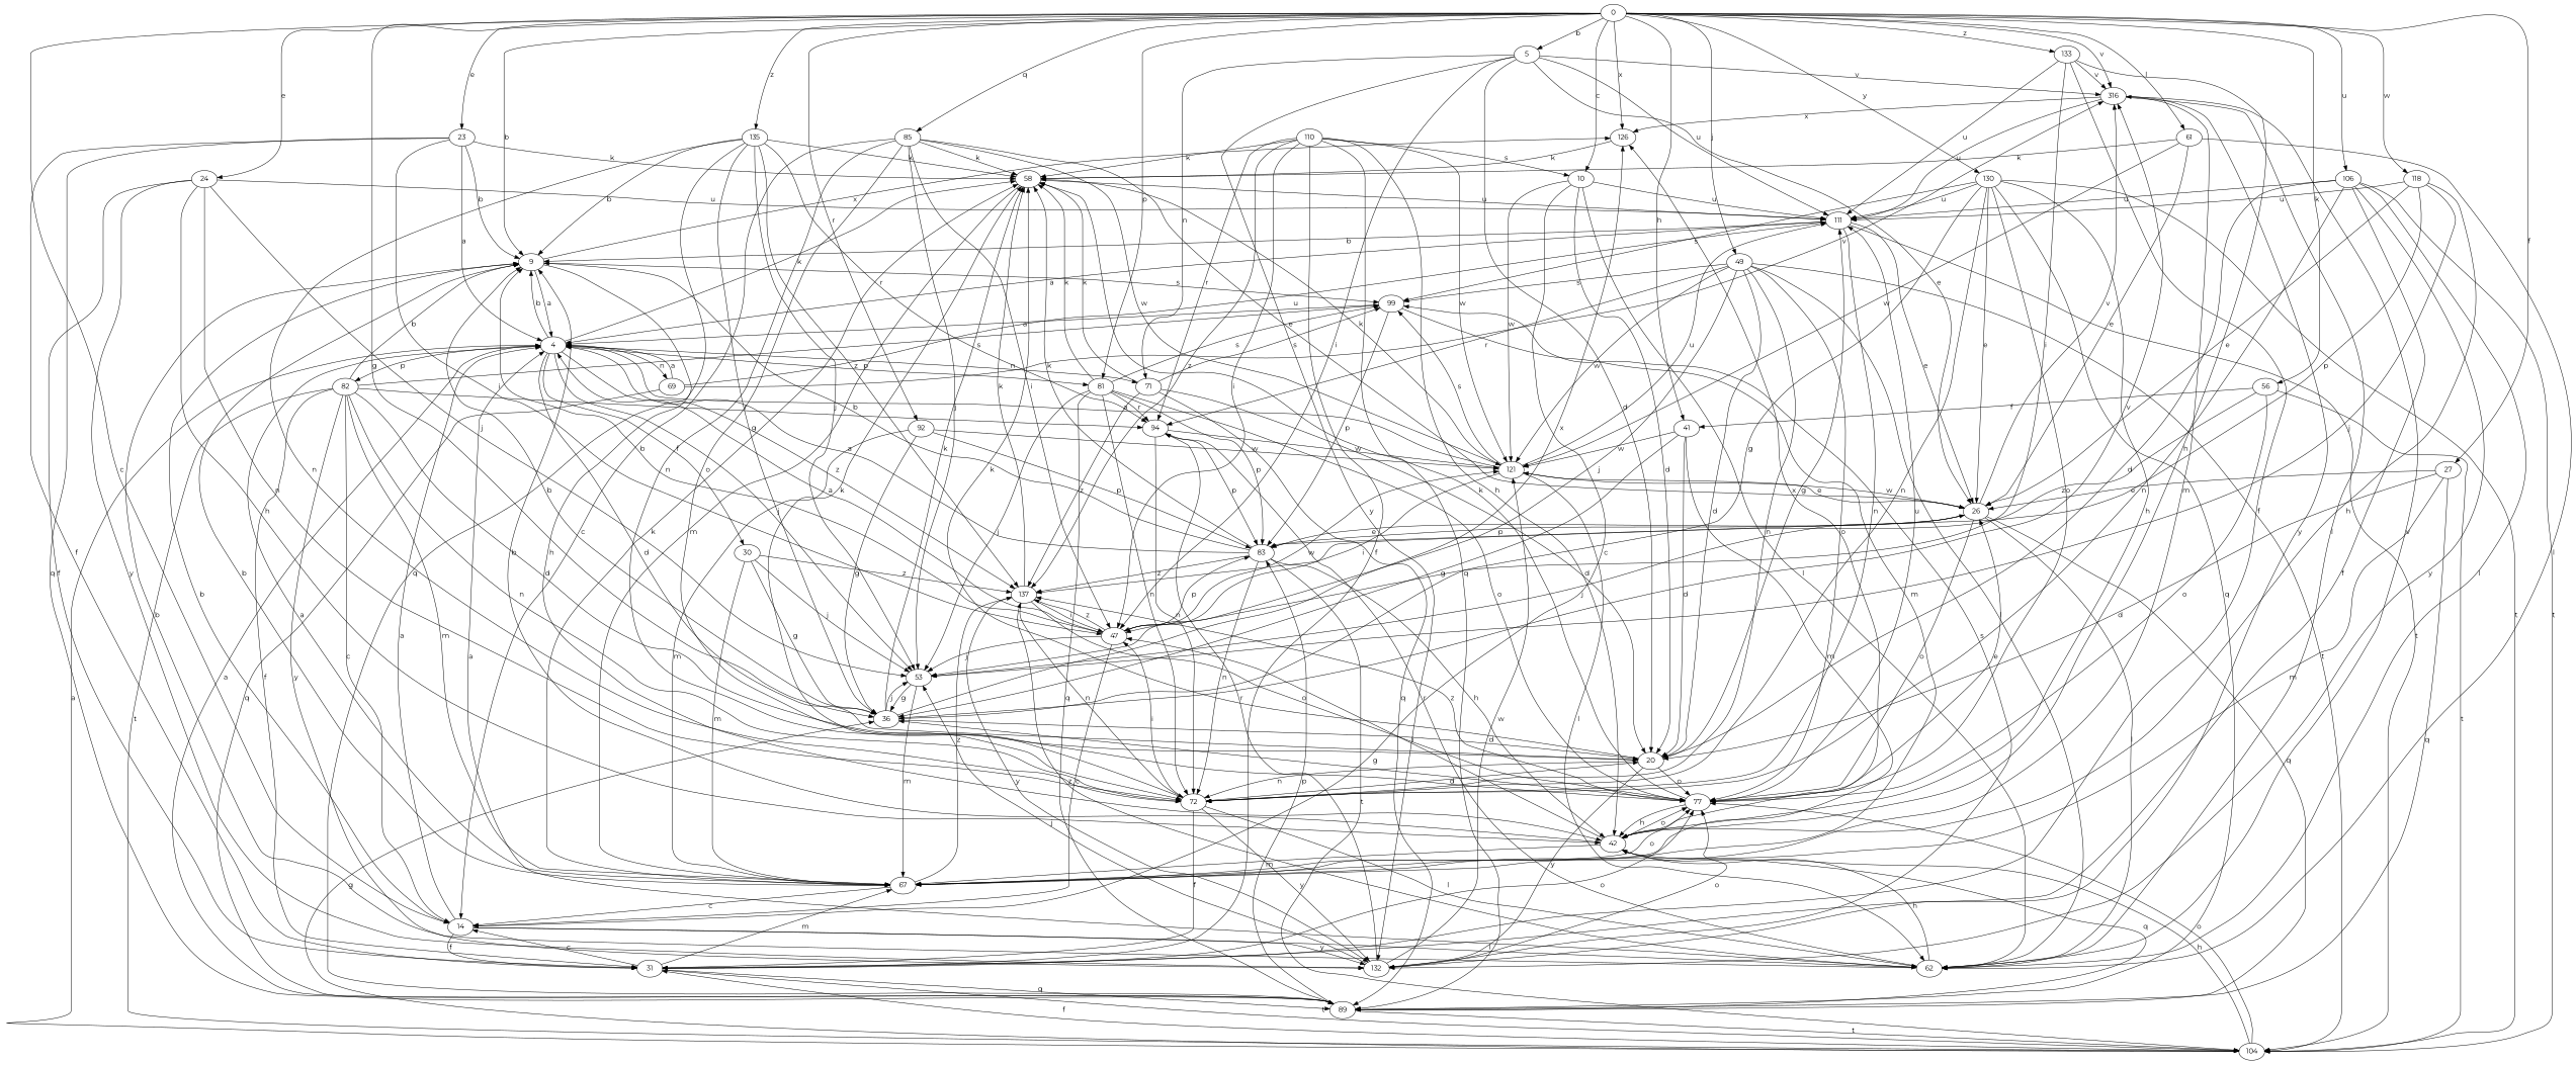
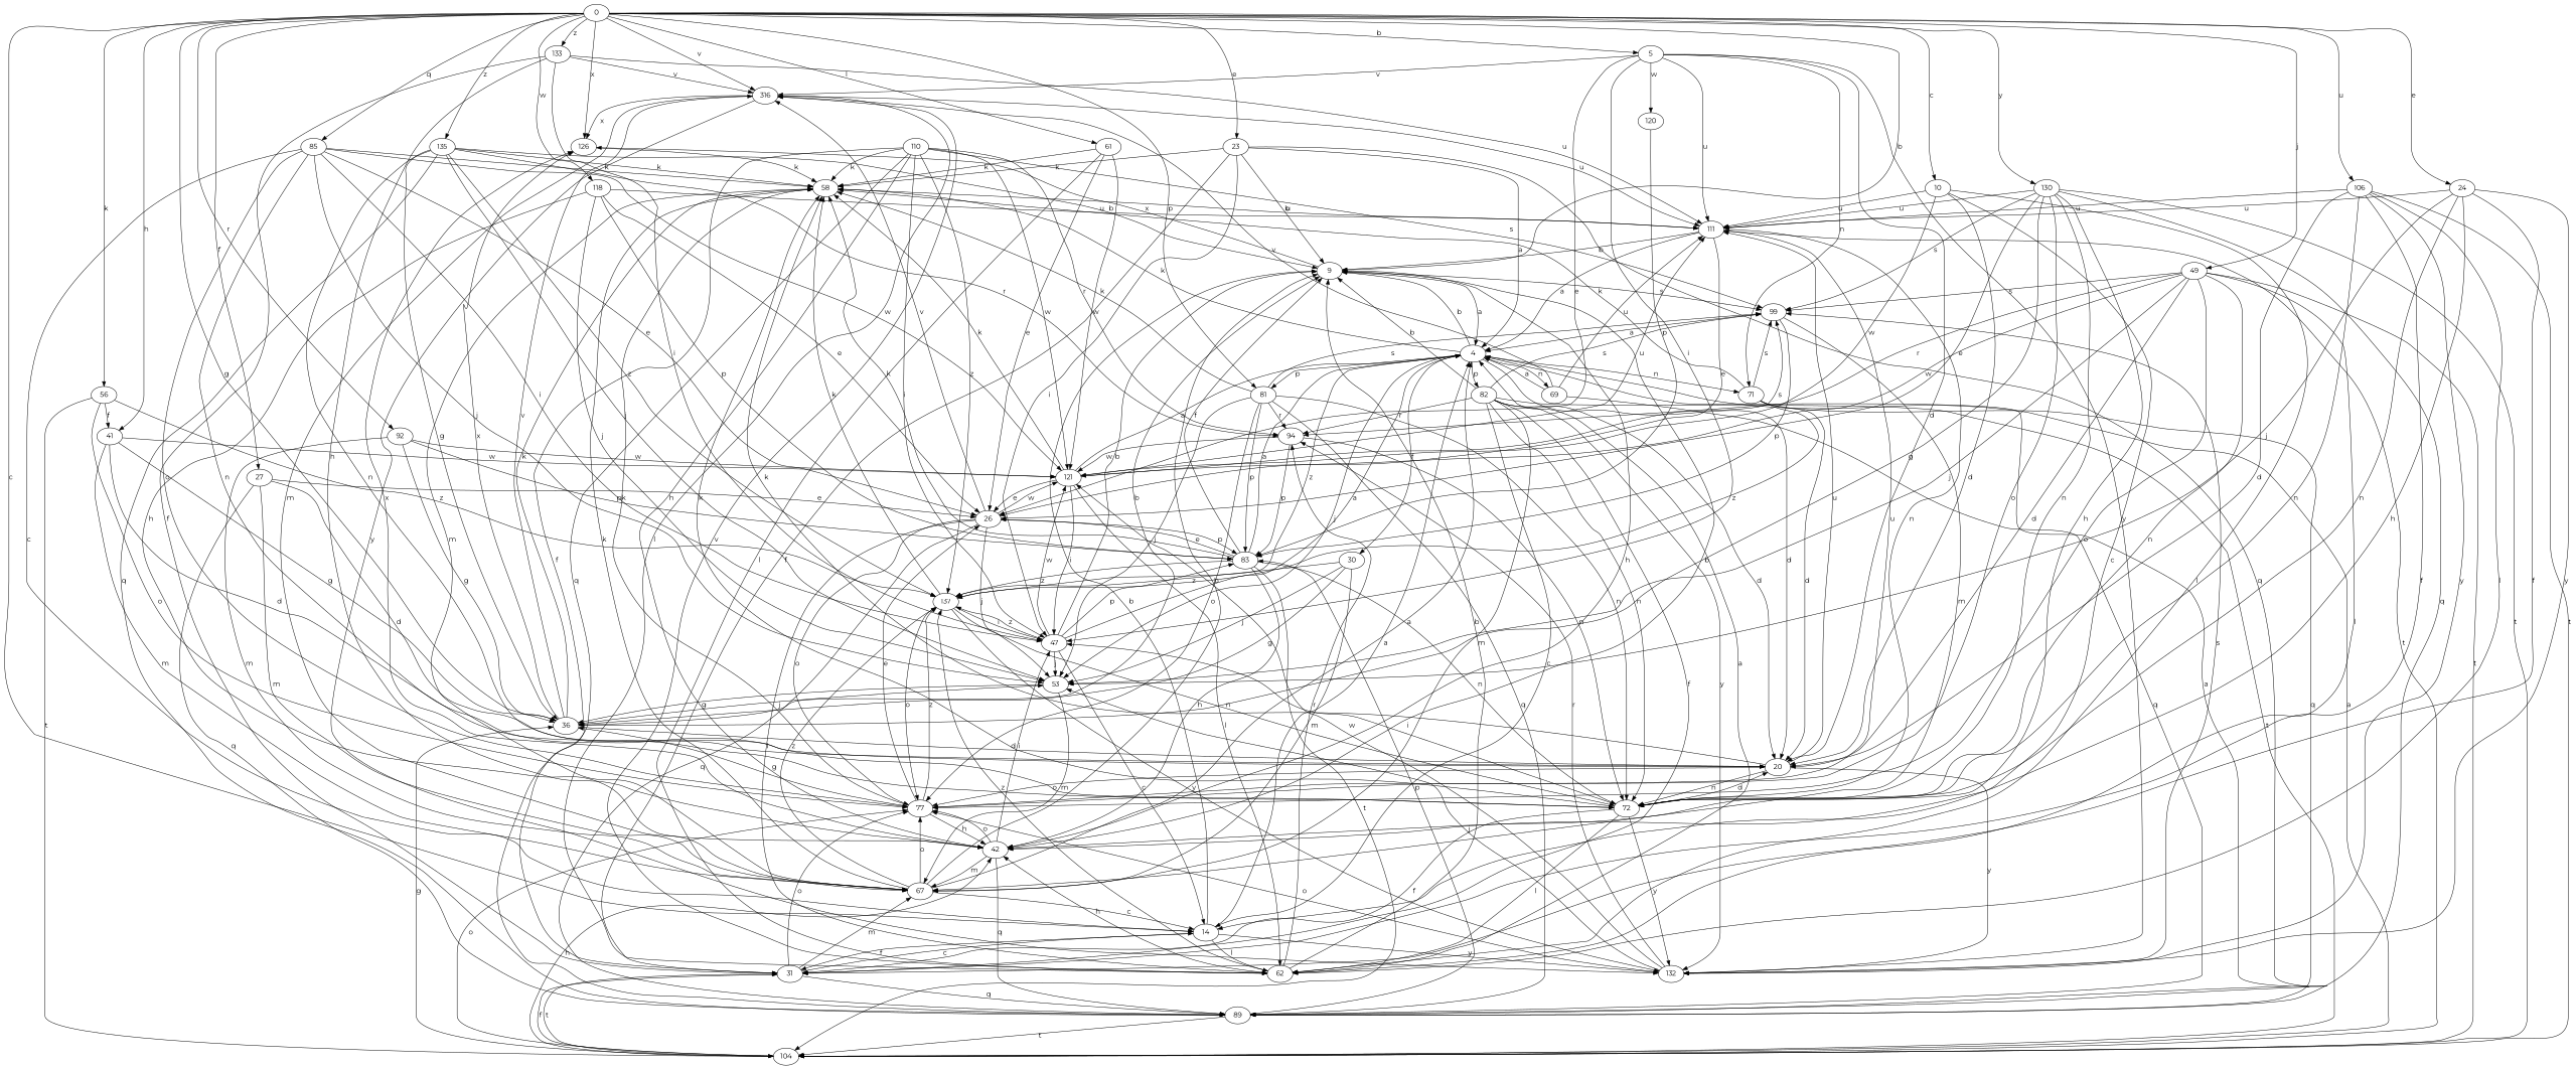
  strict digraph {
    fontname=Montserrat
    node [fontname=Montserrat]
    edge [fontname=Montserrat]
    0
    5
    9
    10
    14
    23
    24
    27
    36
    41
    49
    56
    61
    81
    85
    92
    106
    n18 [label=316]
    118
    126
    130
    133
    135
    20
    71
    26
    47
    111
+   120
    132
    4
    42
    99
    62
    121
    31
    58
    89
    53
    72
    67
    77
    104
    94
    137
    83
    110
    30
    69
    82
    0 -> 5 [label=b]
    0 -> 9 [label=b]
    0 -> 10 [label=c]
    0 -> 14 [label=c]
    0 -> 23 [label=e]
    0 -> 24 [label=e]
    0 -> 27 [label=f]
    0 -> 36 [label=g]
    0 -> 41 [label=h]
    0 -> 49 [label=j]
    0 -> 56 [label=k]
    0 -> 61 [label=l]
    0 -> 81 [label=p]
    0 -> 85 [label=q]
    0 -> 92 [label=r]
    0 -> 106 [label=u]
    0 -> n18 [label=v]
    0 -> 118 [label=w]
    0 -> 126 [label=x]
    0 -> 130 [label=y]
    0 -> 133 [label=z]
    0 -> 135 [label=z]
    5 -> n18 [label=v]
    5 -> 20 [label=d]
    5 -> 71 [label=n]
    5 -> 26 [label=e]
    5 -> 47 [label=i]
    5 -> 111 [label=u]
+   5 -> 120 [label=w]
    5 -> 132 [label=y]
    9 -> 126 [label=x]
    9 -> 4 [label=a]
    9 -> 42 [label=h]
    9 -> 99 [label=s]
    10 -> 14 [label=c]
    10 -> 20 [label=d]
    10 -> 111 [label=u]
    10 -> 62 [label=l]
    10 -> 121 [label=w]
    14 -> 9 [label=b]
    14 -> 132 [label=y]
    14 -> 4 [label=a]
    14 -> 62 [label=l]
    14 -> 31 [label=f]
    23 -> 9 [label=b]
    23 -> 47 [label=i]
    23 -> 4 [label=a]
    23 -> 31 [label=f]
    23 -> 58 [label=k]
    23 -> 89 [label=q]
    24 -> 111 [label=u]
    24 -> 132 [label=y]
    24 -> 42 [label=h]
    24 -> 31 [label=f]
    24 -> 53 [label=j]
    24 -> 72 [label=n]
    27 -> 20 [label=d]
    27 -> 26 [label=e]
    27 -> 89 [label=q]
    27 -> 67 [label=m]
    36 -> 9 [label=b]
    36 -> n18 [label=v]
    36 -> 126 [label=x]
    36 -> 20 [label=d]
    36 -> 58 [label=k]
    36 -> 53 [label=j]
    41 -> 36 [label=g]
    41 -> 20 [label=d]
    41 -> 121 [label=w]
    41 -> 67 [label=m]
    49 -> 20 [label=d]
    49 -> 99 [label=s]
    49 -> 62 [label=l]
    49 -> 121 [label=w]
    49 -> 53 [label=j]
    49 -> 72 [label=n]
    49 -> 77 [label=o]
    49 -> 104 [label=t]
    49 -> 94 [label=r]
    56 -> 41 [label=f]
    56 -> 77 [label=o]
    56 -> 104 [label=t]
    56 -> 137 [label=z]
    61 -> 26 [label=e]
    61 -> 62 [label=l]
    61 -> 121 [label=w]
    61 -> 58 [label=k]
    81 -> 99 [label=s]
    81 -> 58 [label=k]
    81 -> 89 [label=q]
    81 -> 53 [label=j]
    81 -> 72 [label=n]
    81 -> 77 [label=o]
    81 -> 94 [label=r]
    81 -> 83 [label=p]
    85 -> 14 [label=c]
    85 -> 26 [label=e]
    85 -> 47 [label=i]
    85 -> 121 [label=w]
    85 -> 58 [label=k]
    85 -> 53 [label=j]
    85 -> 72 [label=n]
    85 -> 77 [label=o]
    92 -> 36 [label=g]
    92 -> 121 [label=w]
    92 -> 67 [label=m]
    92 -> 83 [label=p]
    106 -> 20 [label=d]
    106 -> 111 [label=u]
    106 -> 132 [label=y]
    106 -> 62 [label=l]
    106 -> 31 [label=f]
    106 -> 72 [label=n]
    106 -> 104 [label=t]
    n18 -> 126 [label=x]
    n18 -> 111 [label=u]
    n18 -> 132 [label=y]
    n18 -> 62 [label=l]
    n18 -> 67 [label=m]
    118 -> 26 [label=e]
    118 -> 111 [label=u]
    118 -> 42 [label=h]
    118 -> 53 [label=j]
    118 -> 83 [label=p]
    126 -> 58 [label=k]
    130 -> 36 [label=g]
    130 -> 26 [label=e]
    130 -> 111 [label=u]
    130 -> 42 [label=h]
    130 -> 99 [label=s]
    130 -> 89 [label=q]
    130 -> 72 [label=n]
    130 -> 77 [label=o]
    130 -> 104 [label=t]
    133 -> n18 [label=v]
    133 -> 47 [label=i]
    133 -> 111 [label=u]
    133 -> 42 [label=h]
    133 -> 31 [label=f]
    135 -> 9 [label=b]
    135 -> 36 [label=g]
    135 -> 58 [label=k]
    135 -> 89 [label=q]
    135 -> 53 [label=j]
    135 -> 72 [label=n]
    135 -> 94 [label=r]
    135 -> 137 [label=z]
-   20 -> 111 [label=g]
+   20 -> 111 [label=u]
    20 -> 132 [label=y]
    20 -> 58 [label=k]
    20 -> 72 [label=n]
    20 -> 77 [label=o]
    71 -> 20 [label=d]
    71 -> 99 [label=s]
    71 -> 58 [label=k]
    71 -> 89 [label=q]
    71 -> 137 [label=z]
    26 -> n18 [label=v]
    26 -> 62 [label=l]
    26 -> 121 [label=w]
    26 -> 89 [label=q]
    26 -> 53 [label=j]
    26 -> 77 [label=o]
    26 -> 83 [label=p]
    47 -> 9 [label=b]
    47 -> 14 [label=c]
    47 -> 4 [label=a]
    47 -> 121 [label=w]
    47 -> 53 [label=j]
    47 -> 137 [label=z]
    47 -> 83 [label=p]
    111 -> 9 [label=b]
    111 -> 26 [label=e]
    111 -> 4 [label=a]
    111 -> 72 [label=n]
    111 -> 104 [label=t]
+   120 -> 83 [label=p]
    132 -> 99 [label=s]
    132 -> 121 [label=w]
    132 -> 53 [label=j]
    132 -> 77 [label=o]
    132 -> 94 [label=r]
    4 -> 9 [label=b]
    4 -> 81 [label=p]
    4 -> 20 [label=d]
    4 -> 71 [label=n]
    4 -> 58 [label=k]
    4 -> 53 [label=j]
    4 -> 137 [label=z]
    4 -> 30 [label=f]
    4 -> 69 [label=n]
    4 -> 82 [label=p]
    42 -> 9 [label=b]
    42 -> 126 [label=x]
    42 -> 47 [label=i]
    42 -> 89 [label=q]
    42 -> 67 [label=m]
    42 -> 77 [label=o]
    99 -> 4 [label=a]
    99 -> 67 [label=m]
    99 -> 83 [label=p]
    62 -> 9 [label=b]
    62 -> n18 [label=v]
    62 -> 4 [label=a]
    62 -> 42 [label=h]
    62 -> 94 [label=r]
    62 -> 137 [label=z]
    121 -> 26 [label=e]
    121 -> 47 [label=i]
    121 -> 111 [label=u]
    121 -> 4 [label=a]
    121 -> 99 [label=s]
    121 -> 62 [label=l]
    121 -> 58 [label=k]
    31 -> 14 [label=c]
    31 -> 89 [label=q]
    31 -> 67 [label=m]
    31 -> 77 [label=o]
    31 -> 104 [label=t]
    58 -> 111 [label=u]
    58 -> 67 [label=m]
    89 -> 4 [label=a]
    89 -> 104 [label=t]
    89 -> 83 [label=p]
    53 -> 36 [label=g]
    53 -> 67 [label=m]
    72 -> 20 [label=d]
    72 -> 47 [label=i]
    72 -> 132 [label=y]
    72 -> 62 [label=l]
    72 -> 31 [label=f]
    72 -> 58 [label=k]
    67 -> 9 [label=b]
    67 -> 14 [label=c]
    67 -> 4 [label=a]
    67 -> 58 [label=k]
    67 -> 77 [label=o]
    67 -> 137 [label=z]
    77 -> 36 [label=g]
    77 -> 26 [label=e]
    77 -> 111 [label=u]
    77 -> 42 [label=h]
    77 -> 58 [label=k]
    77 -> 137 [label=z]
    104 -> 36 [label=g]
    104 -> 4 [label=a]
    104 -> 42 [label=h]
    104 -> 31 [label=f]
    104 -> 77 [label=o]
    94 -> 121 [label=w]
    94 -> 72 [label=n]
    94 -> 83 [label=p]
    137 -> 47 [label=i]
    137 -> 132 [label=y]
    137 -> 58 [label=k]
    137 -> 72 [label=n]
    137 -> 77 [label=o]
-   83 -> 9 [label=b]
+   83 -> 9 [label=f]
    83 -> 26 [label=e]
    83 -> 4 [label=a]
    83 -> 42 [label=h]
    83 -> 58 [label=k]
    83 -> 72 [label=n]
    83 -> 104 [label=t]
    83 -> 137 [label=z]
    110 -> 47 [label=i]
    110 -> 42 [label=h]
-   110 -> 10 [label=s]
+   110 -> 99 [label=s]
    110 -> 121 [label=w]
    110 -> 31 [label=f]
    110 -> 58 [label=k]
    110 -> 89 [label=q]
    110 -> 94 [label=r]
    110 -> 137 [label=z]
    30 -> 36 [label=g]
    30 -> 53 [label=j]
    30 -> 67 [label=m]
    30 -> 137 [label=z]
    69 -> n18 [label=v]
    69 -> 111 [label=u]
    69 -> 4 [label=a]
    69 -> 89 [label=q]
    82 -> 9 [label=b]
    82 -> 14 [label=c]
    82 -> 20 [label=d]
    82 -> 132 [label=y]
    82 -> 99 [label=s]
    82 -> 31 [label=f]
    82 -> 72 [label=n]
    82 -> 67 [label=m]
    82 -> 104 [label=t]
    82 -> 94 [label=r]
  }
